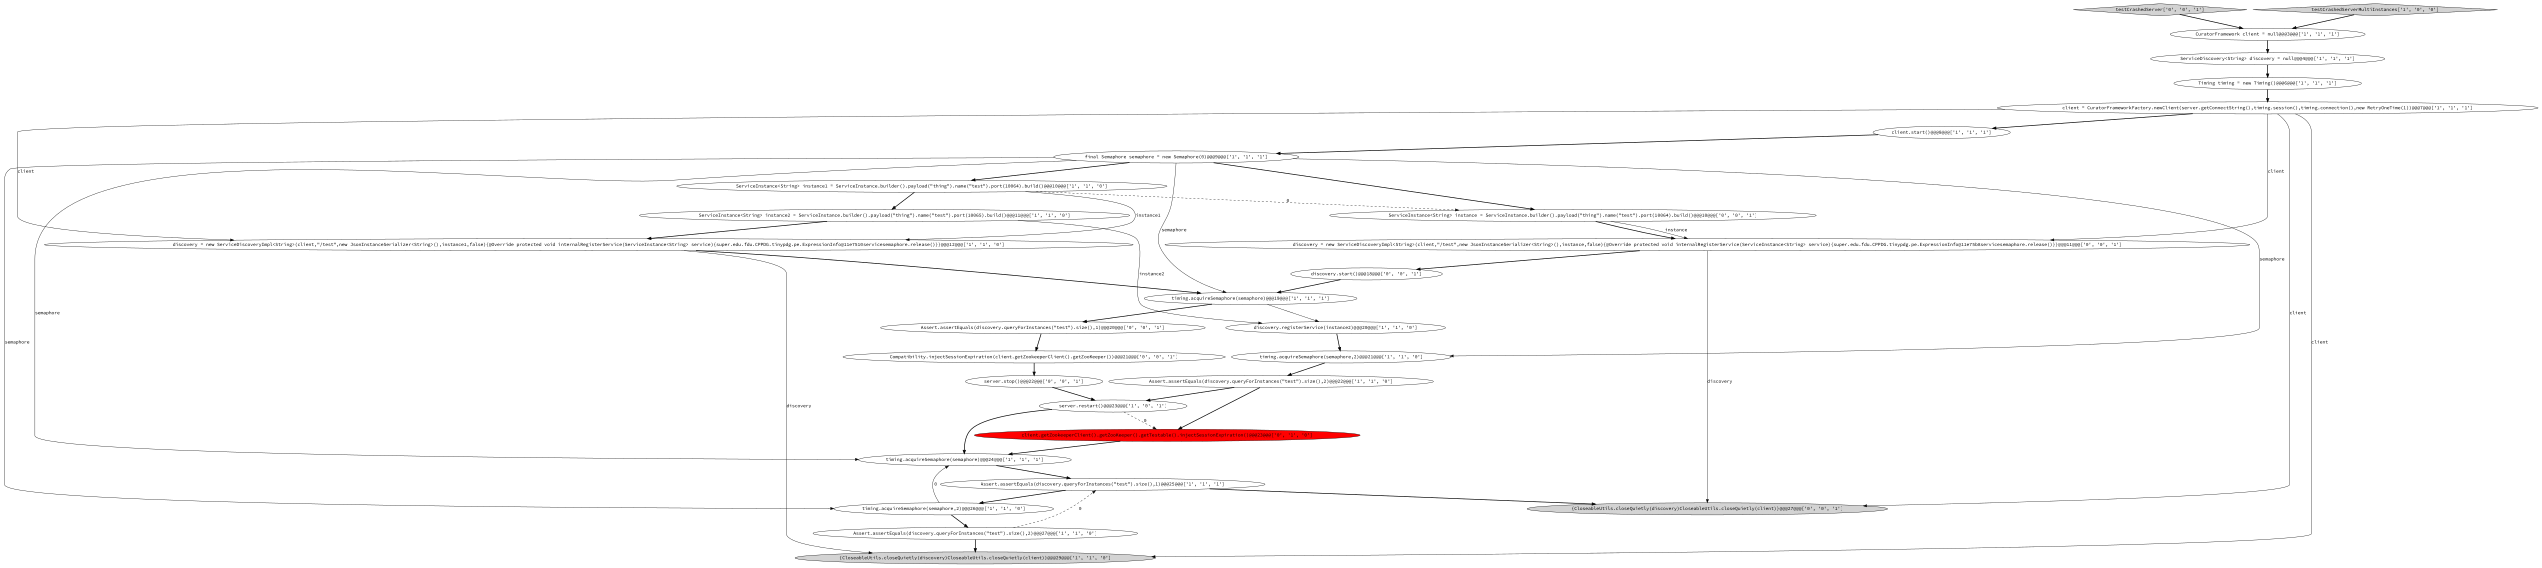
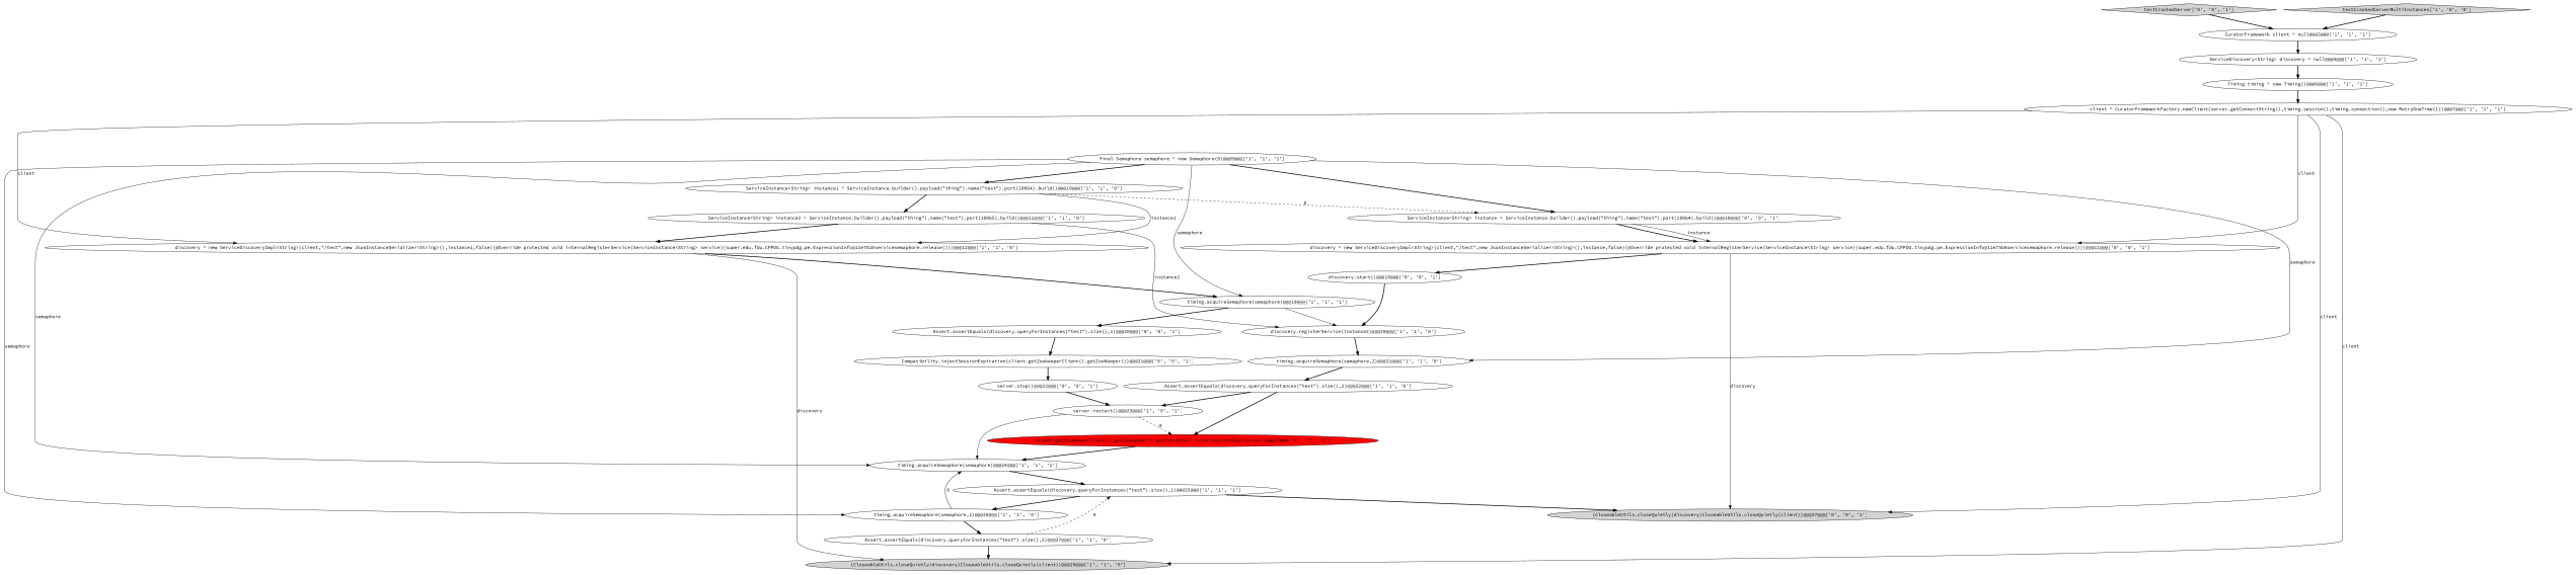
  digraph {
    fontname="Source Code Pro"
    node [fillcolor=white fontname="Source Code Pro" shape=ellipse style=filled]
    edge [fontname="Source Code Pro" style=bold]
    n1 [label="Timing timing = new Timing()@@@6@@@['1', '1', '1']"]
    n2 [label="client = CuratorFrameworkFactory.newClient(server.getConnectString(),timing.session(),timing.connection(),new RetryOneTime(1))@@@7@@@['1', '1', '1']"]
    n3 [fillcolor=lightgray label="{CloseableUtils.closeQuietly(discovery)CloseableUtils.closeQuietly(client)}@@@27@@@['0', '0', '1']"]
    n4 [label="discovery = new ServiceDiscoveryImpl<String>(client,\"/test\",new JsonInstanceSerializer<String>(),instance,false){@Override protected void internalRegisterService(ServiceInstance<String> service){super.edu.fdu.CPPDG.tinypdg.pe.ExpressionInfo@11e75b8servicesemaphore.release()}}@@@11@@@['0', '0', '1']"]
    n5 [label="discovery = new ServiceDiscoveryImpl<String>(client,\"/test\",new JsonInstanceSerializer<String>(),instance1,false){@Override protected void internalRegisterService(ServiceInstance<String> service){super.edu.fdu.CPPDG.tinypdg.pe.ExpressionInfo@11e7510servicesemaphore.release()}}@@@12@@@['1', '1', '0']"]
    n6 [fillcolor=lightgray label="{CloseableUtils.closeQuietly(discovery)CloseableUtils.closeQuietly(client)}@@@29@@@['1', '1', '0']"]
-   n7 [label="client.start()@@@8@@@['1', '1', '1']"]
    n8 [label="Assert.assertEquals(discovery.queryForInstances(\"test\").size(),2)@@@22@@@['1', '1', '0']"]
    n9 [label="server.restart()@@@23@@@['1', '0', '1']"]
    n10 [fillcolor=red label="client.getZookeeperClient().getZooKeeper().getTestable().injectSessionExpiration()@@@23@@@['0', '1', '0']"]
    n11 [label="timing.acquireSemaphore(semaphore)@@@24@@@['1', '1', '1']"]
    n12 [label="Assert.assertEquals(discovery.queryForInstances(\"test\").size(),1)@@@25@@@['1', '1', '1']"]
    n13 [label="timing.acquireSemaphore(semaphore,2)@@@26@@@['1', '1', '0']"]
    n14 [label="Assert.assertEquals(discovery.queryForInstances(\"test\").size(),2)@@@27@@@['1', '1', '0']"]
    n15 [label="final Semaphore semaphore = new Semaphore(0)@@@9@@@['1', '1', '1']"]
    n16 [label="ServiceInstance<String> instance = ServiceInstance.builder().payload(\"thing\").name(\"test\").port(10064).build()@@@10@@@['0', '0', '1']"]
    n17 [label="ServiceInstance<String> instance1 = ServiceInstance.builder().payload(\"thing\").name(\"test\").port(10064).build()@@@10@@@['1', '1', '0']"]
    n18 [label="timing.acquireSemaphore(semaphore)@@@19@@@['1', '1', '1']"]
    n19 [label="timing.acquireSemaphore(semaphore,2)@@@21@@@['1', '1', '0']"]
    n20 [label="ServiceInstance<String> instance2 = ServiceInstance.builder().payload(\"thing\").name(\"test\").port(10065).build()@@@11@@@['1', '1', '0']"]
    n21 [label="discovery.registerService(instance2)@@@20@@@['1', '1', '0']"]
    n22 [label="Assert.assertEquals(discovery.queryForInstances(\"test\").size(),1)@@@20@@@['0', '0', '1']"]
    n23 [label="discovery.start()@@@18@@@['0', '0', '1']"]
    n24 [fillcolor=lightgray label="testCrashedServer['0', '0', '1']" shape=diamond]
    n25 [label="CuratorFramework client = null@@@3@@@['1', '1', '1']"]
    n26 [label="ServiceDiscovery<String> discovery = null@@@4@@@['1', '1', '1']"]
    n27 [label="Compatibility.injectSessionExpiration(client.getZookeeperClient().getZooKeeper())@@@21@@@['0', '0', '1']"]
    n28 [label="server.stop()@@@22@@@['0', '0', '1']"]
    n29 [fillcolor=lightgray label="testCrashedServerMultiInstances['1', '0', '0']" shape=diamond]
    n1 -> n2
    n2 -> n3 [label=client style=solid]
    n2 -> n4 [label=client style=solid]
    n2 -> n5 [label=client style=solid]
    n2 -> n6 [label=client style=solid]
-   n2 -> n7
    n4 -> n3 [label=discovery style=solid]
    n4 -> n23
    n5 -> n6 [label=discovery style=solid]
    n5 -> n18
-   n7 -> n15
    n8 -> n9
    n8 -> n10
    n9 -> n10 [label=0 style=dashed]
-   n9 -> n11
+   n9 -> n11 [style=solid]
    n10 -> n11
    n11 -> n12
    n12 -> n3
    n12 -> n13
    n13 -> n11 [label=0 style=solid]
    n13 -> n14
    n14 -> n6
    n14 -> n12 [label=0 style=dashed]
    n15 -> n11 [label=semaphore style=solid]
    n15 -> n13 [label=semaphore style=solid]
    n15 -> n16
    n15 -> n17
    n15 -> n18 [label=semaphore style=solid]
    n15 -> n19 [label=semaphore style=solid]
    n16 -> n4 [label=instance style=solid]
    n16 -> n4
    n17 -> n5 [label=instance1 style=solid]
    n17 -> n16 [label=0 style=dashed]
    n17 -> n20
    n18 -> n21 [style=solid]
    n18 -> n22
    n19 -> n8
    n20 -> n5
    n20 -> n21 [label=instance2 style=solid]
    n21 -> n19
    n22 -> n27
-   n23 -> n18
+   n23 -> n21
    n24 -> n25
    n25 -> n26
    n26 -> n1
    n27 -> n28
    n28 -> n9
    n29 -> n25
  }
